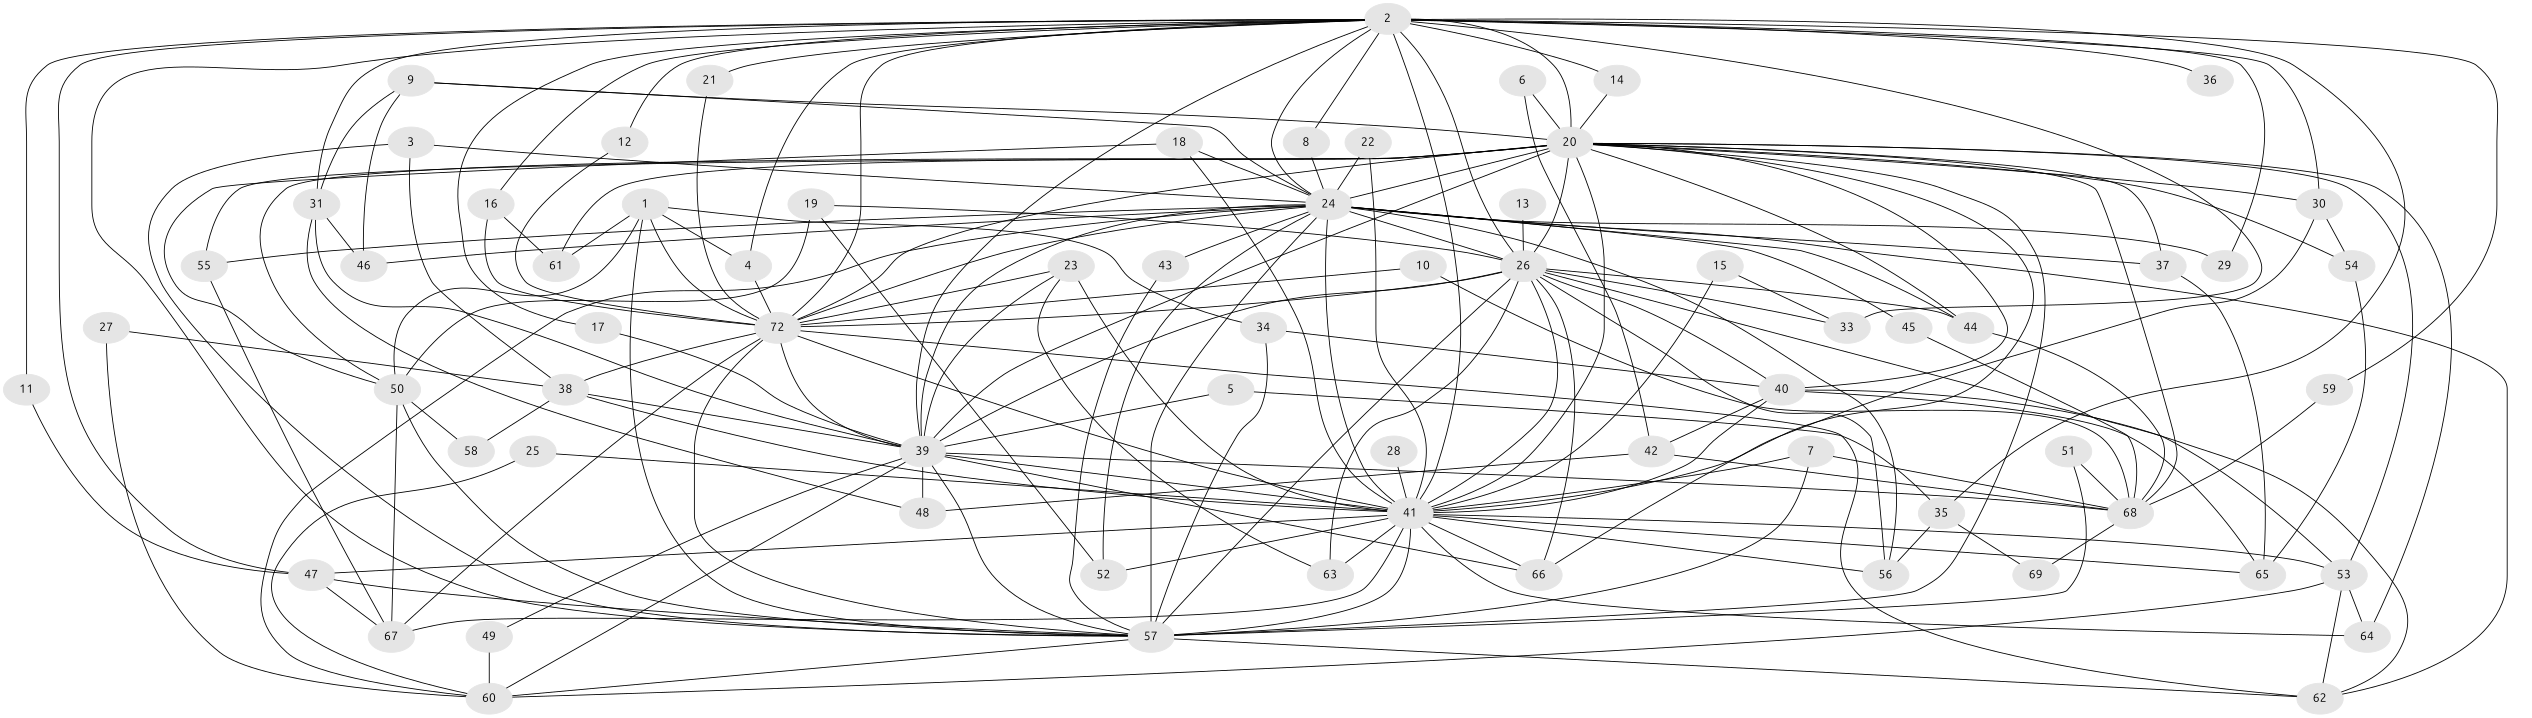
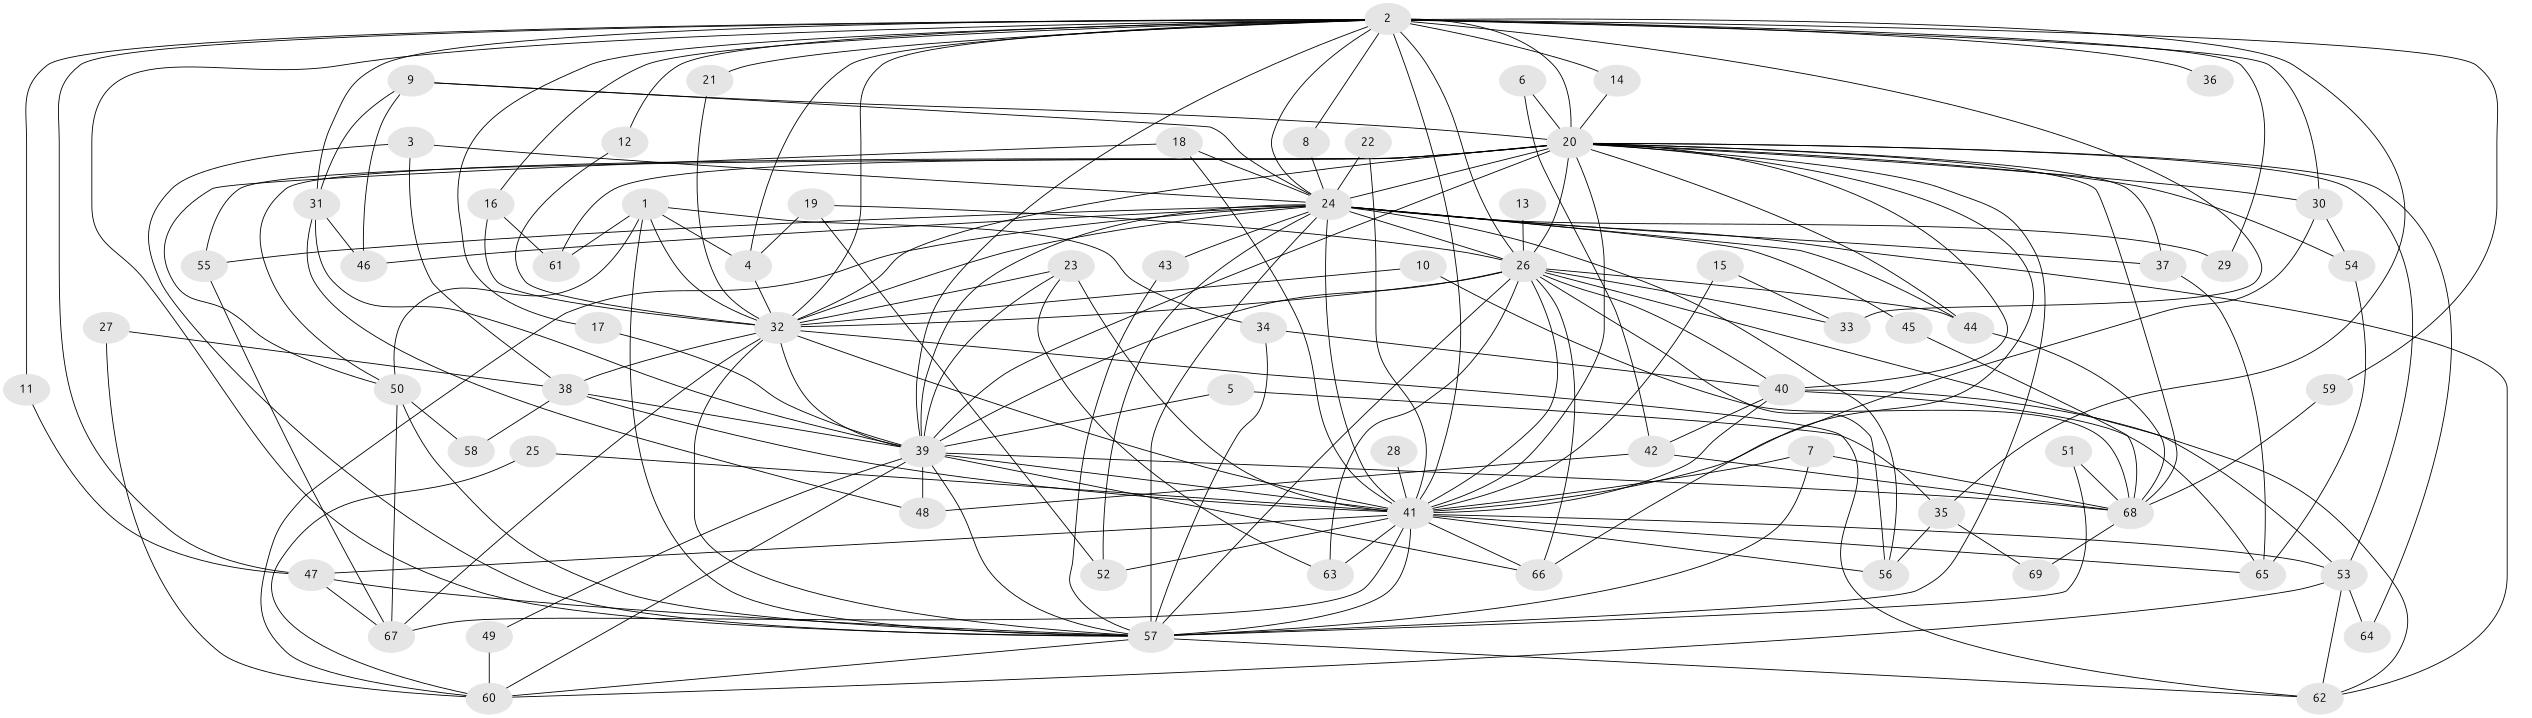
  graph {
    fontname=Ubuntu
    node [color=gray90 fontname=Ubuntu style=filled]
    edge [fontname=Ubuntu weight=1.0]
    1
    4
-   32 [label=72]
+   32
    34
    50
    57
    61
    39
    41
    38
    62
    67
    40
    58
    60
    2
    8
    11
    12
    14
    16
    17
    20
    21
    24
    26
    29
    30
    31
    33
    35
    36
    47
    59
    68
    37
    44
    53
    54
    55
    64
    66
    46
    52
    43
    45
    56
    63
    48
    69
    49
    65
    3
    5
    6
    42
    7
    9
    10
    13
    15
    18
    19
    22
    23
    25
    27
    28
    51
    1 -- 4
    1 -- 32
    1 -- 34
    1 -- 50
    1 -- 57
    1 -- 61
    4 -- 32
    32 -- 57 [weight=2.0]
    32 -- 39
    32 -- 41
    32 -- 38
    32 -- 62
    32 -- 67
    34 -- 57
    34 -- 40
    50 -- 57 [weight=2.0]
    50 -- 67
    50 -- 58
    57 -- 62
    57 -- 60
    39 -- 57
    39 -- 41
    39 -- 60
    39 -- 68
    39 -- 66
    39 -- 48
    39 -- 49
    41 -- 57
    41 -- 67
    41 -- 47 [weight=2.0]
    41 -- 53
-   41 -- 64
    41 -- 66
    41 -- 52 [weight=2.0]
    41 -- 56
    41 -- 63
    41 -- 65
    38 -- 39 [weight=2.0]
    38 -- 41
    38 -- 58
    40 -- 41
    40 -- 62
    40 -- 65
    40 -- 42 [weight=2.0]
    2 -- 4
    2 -- 32 [weight=2.0]
    2 -- 57
    2 -- 39
    2 -- 41
    2 -- 8
    2 -- 11
    2 -- 12
    2 -- 14
    2 -- 16
    2 -- 17
    2 -- 20 [weight=4.0]
    2 -- 21
    2 -- 24
    2 -- 26
    2 -- 29
    2 -- 30
    2 -- 31
    2 -- 33 [weight=2.0]
    2 -- 35
    2 -- 36
    2 -- 47
    2 -- 59
    8 -- 24
    11 -- 47
    12 -- 32
    14 -- 20
    16 -- 32
    16 -- 61
    17 -- 39
    20 -- 32 [weight=3.0]
    20 -- 50
    20 -- 57 [weight=3.0]
    20 -- 61
    20 -- 39 [weight=4.0]
    20 -- 41 [weight=4.0]
    20 -- 40
    20 -- 24 [weight=4.0]
    20 -- 26 [weight=3.0]
    20 -- 30
    20 -- 68 [weight=2.0]
    20 -- 37
    20 -- 44
    20 -- 53 [weight=2.0]
    20 -- 54
    20 -- 55
    20 -- 64
    20 -- 66
    21 -- 32
    24 -- 32
    24 -- 57 [weight=3.0]
    24 -- 39 [weight=2.0]
    24 -- 41 [weight=3.0]
    24 -- 62
    24 -- 60
    24 -- 26 [weight=3.0]
    24 -- 29
    24 -- 37 [weight=2.0]
    24 -- 44
    24 -- 55
    24 -- 46
    24 -- 52
    24 -- 43 [weight=2.0]
    24 -- 45
    24 -- 56
    26 -- 32 [weight=2.0]
    26 -- 57
    26 -- 39
    26 -- 41
    26 -- 40
    26 -- 33
    26 -- 44
    26 -- 53 [weight=2.0]
    26 -- 66
    26 -- 56
    26 -- 63
    30 -- 41
    30 -- 54
    31 -- 39
    31 -- 46
    31 -- 48
    35 -- 56
    35 -- 69
    47 -- 57
    47 -- 67
    59 -- 68
    68 -- 69 [weight=2.0]
    37 -- 65
    44 -- 68
    53 -- 62
    53 -- 60
    53 -- 64
    54 -- 65
    55 -- 67
    43 -- 57
    45 -- 68
    49 -- 60
    3 -- 57
    3 -- 38
    3 -- 24
    5 -- 39
    5 -- 35
    6 -- 20 [weight=2.0]
    6 -- 42
    42 -- 68
    42 -- 48
    7 -- 57
    7 -- 41
    7 -- 68
    9 -- 20
    9 -- 24 [weight=2.0]
    9 -- 31
    9 -- 46
    10 -- 32
    10 -- 68
    13 -- 26
    15 -- 41
    15 -- 33
    18 -- 50
    18 -- 41
    18 -- 24
-   19 -- 50
+   19 -- 4
    19 -- 26
    19 -- 52
    22 -- 41
    22 -- 24
    23 -- 32
    23 -- 39 [weight=2.0]
    23 -- 41
    23 -- 63
    25 -- 41
    25 -- 60
    27 -- 38
    27 -- 60
    28 -- 41
    51 -- 57
    51 -- 68
  }
